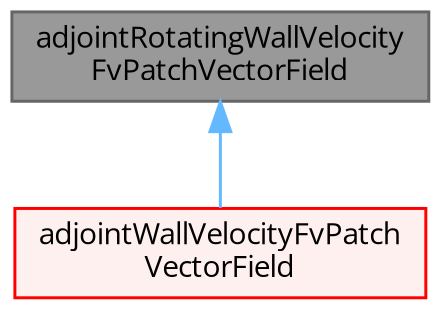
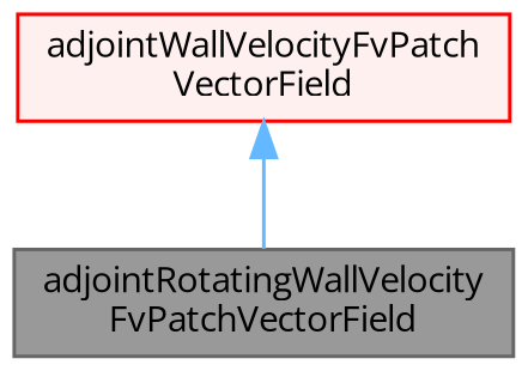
  digraph {
    fontname="Open Sans"
    node [fontname="Open Sans" fontsize=10 shape=box style=filled]
    n1 [color=gray40 fillcolor=grey60 fontcolor=black height=0.2 label="adjointRotatingWallVelocity\lFvPatchVectorField" width=0.4]
    n2 [color=red fillcolor="#FFF0F0" height=0.2 label="adjointWallVelocityFvPatch\lVectorField" width=0.4]
-   n1 -> n2 [color=steelblue1 dir=back fontname="Open Sans" fontsize=10 labelfontname=Helvetica labelfontsize=10 style=solid]
+   n2 -> n1 [color=steelblue1 dir=back fontname="Open Sans" fontsize=10 labelfontname=Helvetica labelfontsize=10 style=solid]
  }
